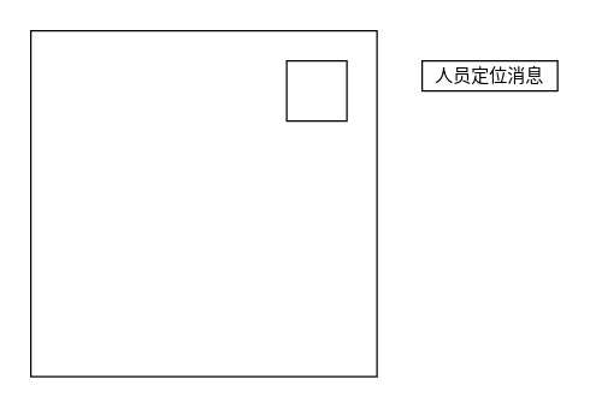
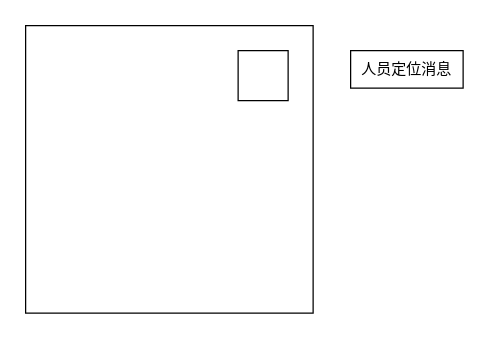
  <mxCell id="0" />
  <mxCell id="1" parent="0" />
  <mxCell id="2" value="" style="whiteSpace=wrap;html=1;aspect=fixed;" vertex="1" parent="1"><mxGeometry x="20" y="20" width="230" height="230" as="geometry" /></mxCell>
  <mxCell id="3" value="" style="whiteSpace=wrap;html=1;aspect=fixed;" vertex="1" parent="1"><mxGeometry x="190" y="40" width="40" height="40" as="geometry" /></mxCell>
- <mxCell id="4" value="人员定位消息" style="rounded=0;whiteSpace=wrap;html=1;" vertex="1" parent="1"><mxGeometry x="280" y="40" width="90" height="20" as="geometry" /></mxCell>
+ <mxCell id="4" value="人员定位消息" style="rounded=0;whiteSpace=wrap;html=1;" vertex="1" parent="1"><mxGeometry x="280" y="40" width="90" height="30" as="geometry" /></mxCell>
